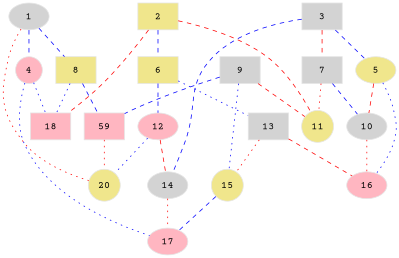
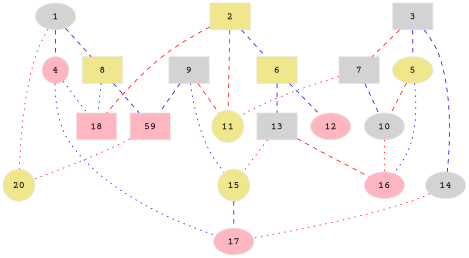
  graph {
    fontname="Courier Prime"
    node [color=gray90 fillcolor=lightgrey fontname="Courier Prime" shape=box style=filled]
    edge [color=blue fontname="Courier Prime" style=dashed]
    4 [fillcolor=lightpink shape=circle]
    1 [shape=ellipse]
    8 [fillcolor=khaki]
    20 [fillcolor=khaki shape=circle]
    18 [fillcolor=lightpink]
    17 [fillcolor=lightpink shape=ellipse]
    n7 [fillcolor=lightpink label=59]
    2 [fillcolor=khaki]
    6 [fillcolor=khaki]
    11 [fillcolor=khaki shape=circle]
    12 [fillcolor=lightpink shape=ellipse]
    13
    3
    5 [fillcolor=khaki shape=ellipse]
    7
    14 [shape=ellipse]
    10 [shape=ellipse]
    16 [fillcolor=lightpink shape=ellipse]
    15 [fillcolor=khaki shape=circle]
    9
    4 -- 18 [style=dotted]
    4 -- 17 [style=dotted]
    1 -- 4
    1 -- 8
    1 -- 20 [color=red style=dotted]
    8 -- 18 [style=dotted]
    8 -- n7
    n7 -- 20 [color=red style=dotted]
    2 -- 18 [color=red]
    2 -- 6
    2 -- 11 [color=red]
    6 -- 12
-   6 -- 13 [style=dotted]
-   12 -- 20 [style=dotted]
-   12 -- 14 [color=red]
+   6 -- 13
    13 -- 16 [color=red]
    13 -- 15 [color=red style=dotted]
    3 -- 5
    3 -- 7 [color=red]
    3 -- 14
    5 -- 10 [color=red]
    5 -- 16 [style=dotted]
    7 -- 11 [color=red style=dotted]
    7 -- 10
    14 -- 17 [color=red style=dotted]
    10 -- 16 [color=red style=dotted]
    15 -- 17
    9 -- n7
    9 -- 11 [color=red]
    9 -- 15 [style=dotted]
  }
